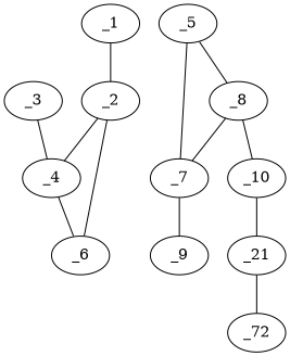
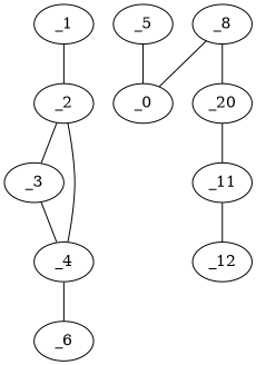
  graph {
    node [charge=0 chem=1 symbol="C  " x=2.866 y=-1]
    edge [valence=1]
    _1 [chem=2 symbol="O  " x=2]
    _2 [y=-0.5]
    _3 [x=3.7321]
    _4 [chem=4 symbol="N  " y=0.5]
    _6 [chem=4 symbol="N  " x=3.7321 y=1]
    _5 [x=4.5981 y=-0.5]
-   _7 [x=4.5981 y=0.5]
+   _7 [x=4.5981 y=0.5 label=_0]
    _8 [x=5.4641]
-   _9 [x=5.4641 y=1]
-   _10 [x=6.3301 y=-0.5]
-   _11 [x=6.3301 y=0.5 label=_21]
-   _12 [chem=7 symbol="Cl " x=7.1962 y=1 label=_72]
+   _10 [x=6.3301 y=-0.5 label=_20]
+   _11 [x=6.3301 y=0.5]
+   _12 [chem=7 symbol="Cl " x=7.1962 y=1]
    _1 -- _2
-   _2 -- _6 [valence=2]
+   _2 -- _3 [valence=2]
    _2 -- _4
    _3 -- _4
    _4 -- _6 [valence=2]
    _5 -- _7 [valence=2]
-   _5 -- _8
-   _7 -- _9
    _8 -- _7
    _8 -- _10 [valence=2]
    _10 -- _11
    _11 -- _12
  }
